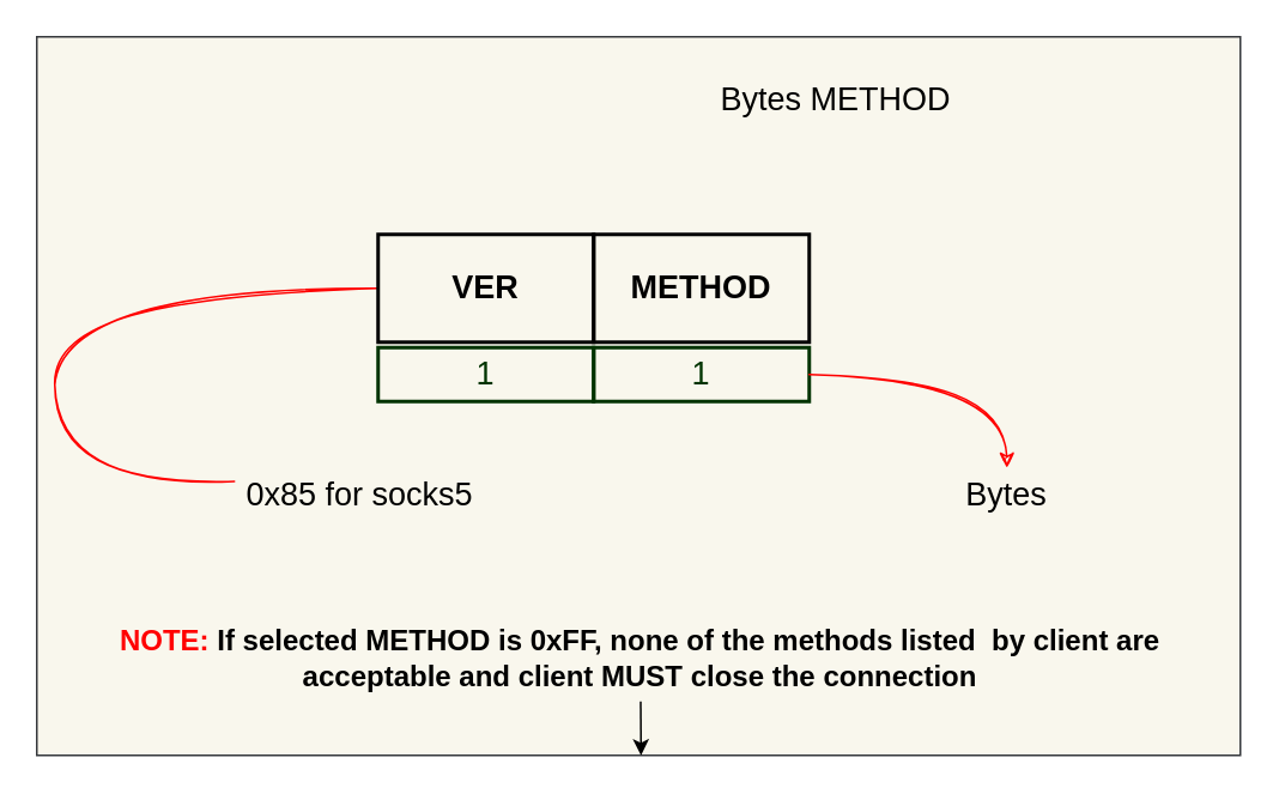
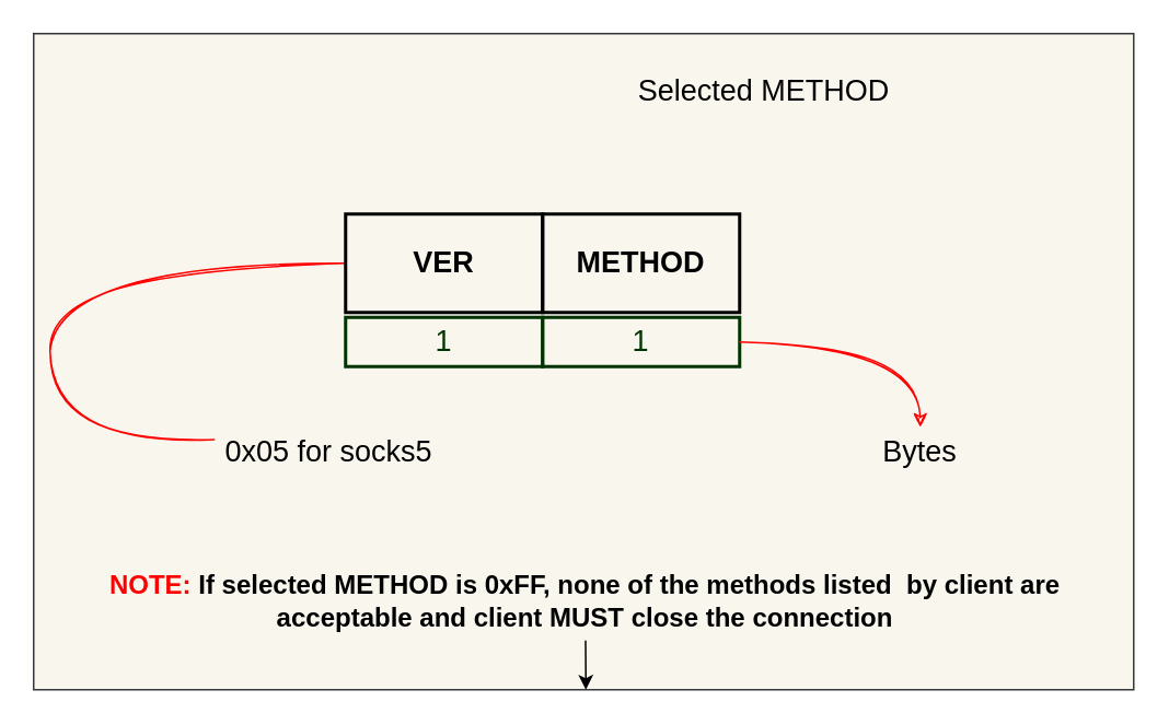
  <mxCell id="0" />
  <mxCell id="1" parent="0" />
  <mxCell id="2" value="" style="rounded=0;whiteSpace=wrap;html=1;fontSize=18;fillColor=#f9f7ed;strokeColor=#36393d;" parent="1" vertex="1"><mxGeometry x="20" y="20" width="670" height="400" as="geometry" /></mxCell>
  <mxCell id="3" style="edgeStyle=orthogonalEdgeStyle;html=1;entryX=0;entryY=0.25;entryDx=0;entryDy=0;fontSize=18;fontColor=#000000;strokeColor=#FF0000;sketch=1;curveFitting=1;jiggle=2;curved=1;exitX=0;exitY=0.5;exitDx=0;exitDy=0;endArrow=none;" parent="1" source="4" target="6" edge="1"><mxGeometry relative="1" as="geometry"><Array as="points"><mxPoint x="30" y="160" /><mxPoint x="30" y="268" /></Array></mxGeometry></mxCell>
  <mxCell id="4" value="&lt;b&gt;&lt;font color=&quot;#000000&quot; style=&quot;font-size: 18px;&quot;&gt;VER&lt;/font&gt;&lt;/b&gt;" style="rounded=0;whiteSpace=wrap;html=1;fillColor=none;strokeColor=#000000;strokeWidth=2;" parent="1" vertex="1"><mxGeometry x="210" y="130" width="120" height="60" as="geometry" /></mxCell>
  <mxCell id="5" value="&lt;b&gt;&lt;font color=&quot;#000000&quot; style=&quot;font-size: 18px;&quot;&gt;METHOD&lt;/font&gt;&lt;/b&gt;" style="rounded=0;whiteSpace=wrap;html=1;fillColor=none;strokeColor=#000000;strokeWidth=2;" parent="1" vertex="1"><mxGeometry x="330" y="130" width="120" height="60" as="geometry" /></mxCell>
- <mxCell id="6" value="&lt;font color=&quot;#000000&quot;&gt;0x85 for socks5&lt;/font&gt;" style="text;html=1;strokeColor=none;fillColor=none;align=center;verticalAlign=middle;whiteSpace=wrap;rounded=0;fontSize=18;" parent="1" vertex="1"><mxGeometry x="130" y="260" width="140" height="30" as="geometry" /></mxCell>
- <mxCell id="7" value="Bytes METHOD" style="text;html=1;strokeColor=none;fillColor=none;align=center;verticalAlign=middle;whiteSpace=wrap;rounded=0;fontSize=18;fontColor=#000000;" parent="1" vertex="1"><mxGeometry x="340" y="40" width="250" height="30" as="geometry" /></mxCell>
+ <mxCell id="6" value="&lt;font color=&quot;#000000&quot;&gt;0x05 for socks5&lt;/font&gt;" style="text;html=1;strokeColor=none;fillColor=none;align=center;verticalAlign=middle;whiteSpace=wrap;rounded=0;fontSize=18;" parent="1" vertex="1"><mxGeometry x="130" y="260" width="140" height="30" as="geometry" /></mxCell>
+ <mxCell id="7" value="Selected METHOD" style="text;html=1;strokeColor=none;fillColor=none;align=center;verticalAlign=middle;whiteSpace=wrap;rounded=0;fontSize=18;fontColor=#000000;" parent="1" vertex="1"><mxGeometry x="340" y="40" width="250" height="30" as="geometry" /></mxCell>
  <mxCell id="8" value="&lt;font color=&quot;#003300&quot;&gt;1&lt;/font&gt;" style="rounded=0;whiteSpace=wrap;html=1;fontSize=18;fillColor=none;strokeColor=#003300;strokeWidth=2;" parent="1" vertex="1"><mxGeometry x="210" y="193" width="120" height="30" as="geometry" /></mxCell>
  <mxCell id="9" value="&lt;font color=&quot;#003300&quot;&gt;1&lt;/font&gt;" style="rounded=0;whiteSpace=wrap;html=1;fontSize=18;fillColor=none;strokeColor=#003300;strokeWidth=2;" parent="1" vertex="1"><mxGeometry x="330" y="193" width="120" height="30" as="geometry" /></mxCell>
  <mxCell id="10" style="edgeStyle=orthogonalEdgeStyle;curved=1;sketch=1;html=1;strokeColor=#FF0000;fontSize=18;fontColor=#000000;startArrow=none;startFill=0;endArrow=classic;endFill=1;exitX=1;exitY=0.5;exitDx=0;exitDy=0;" parent="1" source="9" target="11" edge="1"><mxGeometry relative="1" as="geometry"><mxPoint x="370" y="223" as="sourcePoint" /></mxGeometry></mxCell>
  <mxCell id="11" value="&lt;font color=&quot;#000000&quot;&gt;Bytes&lt;/font&gt;" style="text;html=1;strokeColor=none;fillColor=none;align=center;verticalAlign=middle;whiteSpace=wrap;rounded=0;fontSize=18;fontColor=#FFFFFF;" parent="1" vertex="1"><mxGeometry x="530" y="260" width="60" height="30" as="geometry" /></mxCell>
  <mxCell id="12" style="edgeStyle=none;html=1;fontSize=16;fontColor=#000000;" edge="1" parent="1" source="13" target="2"><mxGeometry relative="1" as="geometry" /></mxCell>
  <mxCell id="13" value="&lt;font size=&quot;1&quot;&gt;&lt;b style=&quot;font-size: 16px;&quot;&gt;&lt;font color=&quot;#ff0000&quot;&gt;NOTE: &lt;/font&gt;&lt;font color=&quot;#000000&quot;&gt;If selected METHOD is 0xFF, none of the methods listed&amp;nbsp; by client are acceptable and client MUST close the connection&lt;/font&gt;&lt;/b&gt;&lt;/font&gt;" style="text;html=1;strokeColor=none;fillColor=none;align=center;verticalAlign=middle;whiteSpace=wrap;rounded=0;" vertex="1" parent="1"><mxGeometry x="36" y="342" width="640" height="48" as="geometry" /></mxCell>
